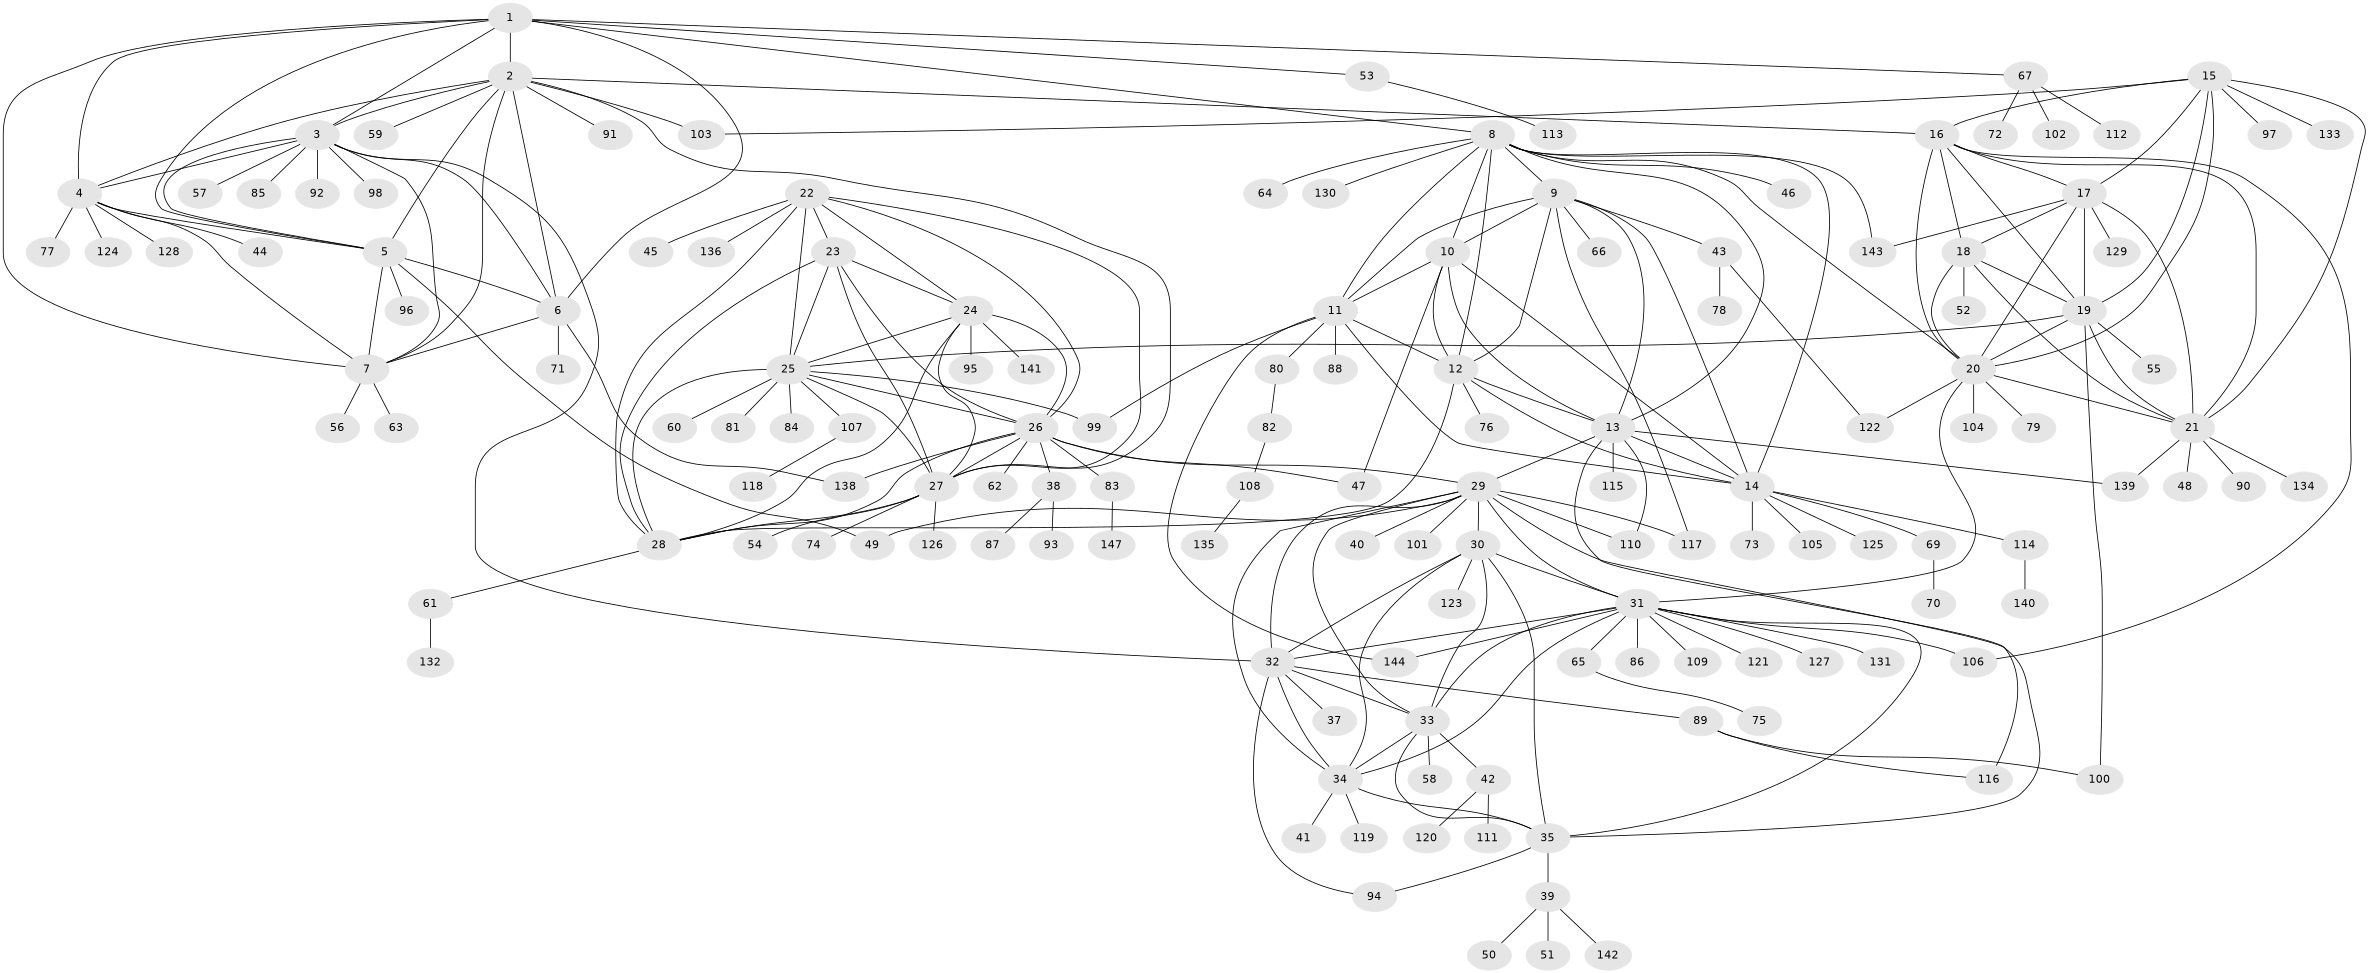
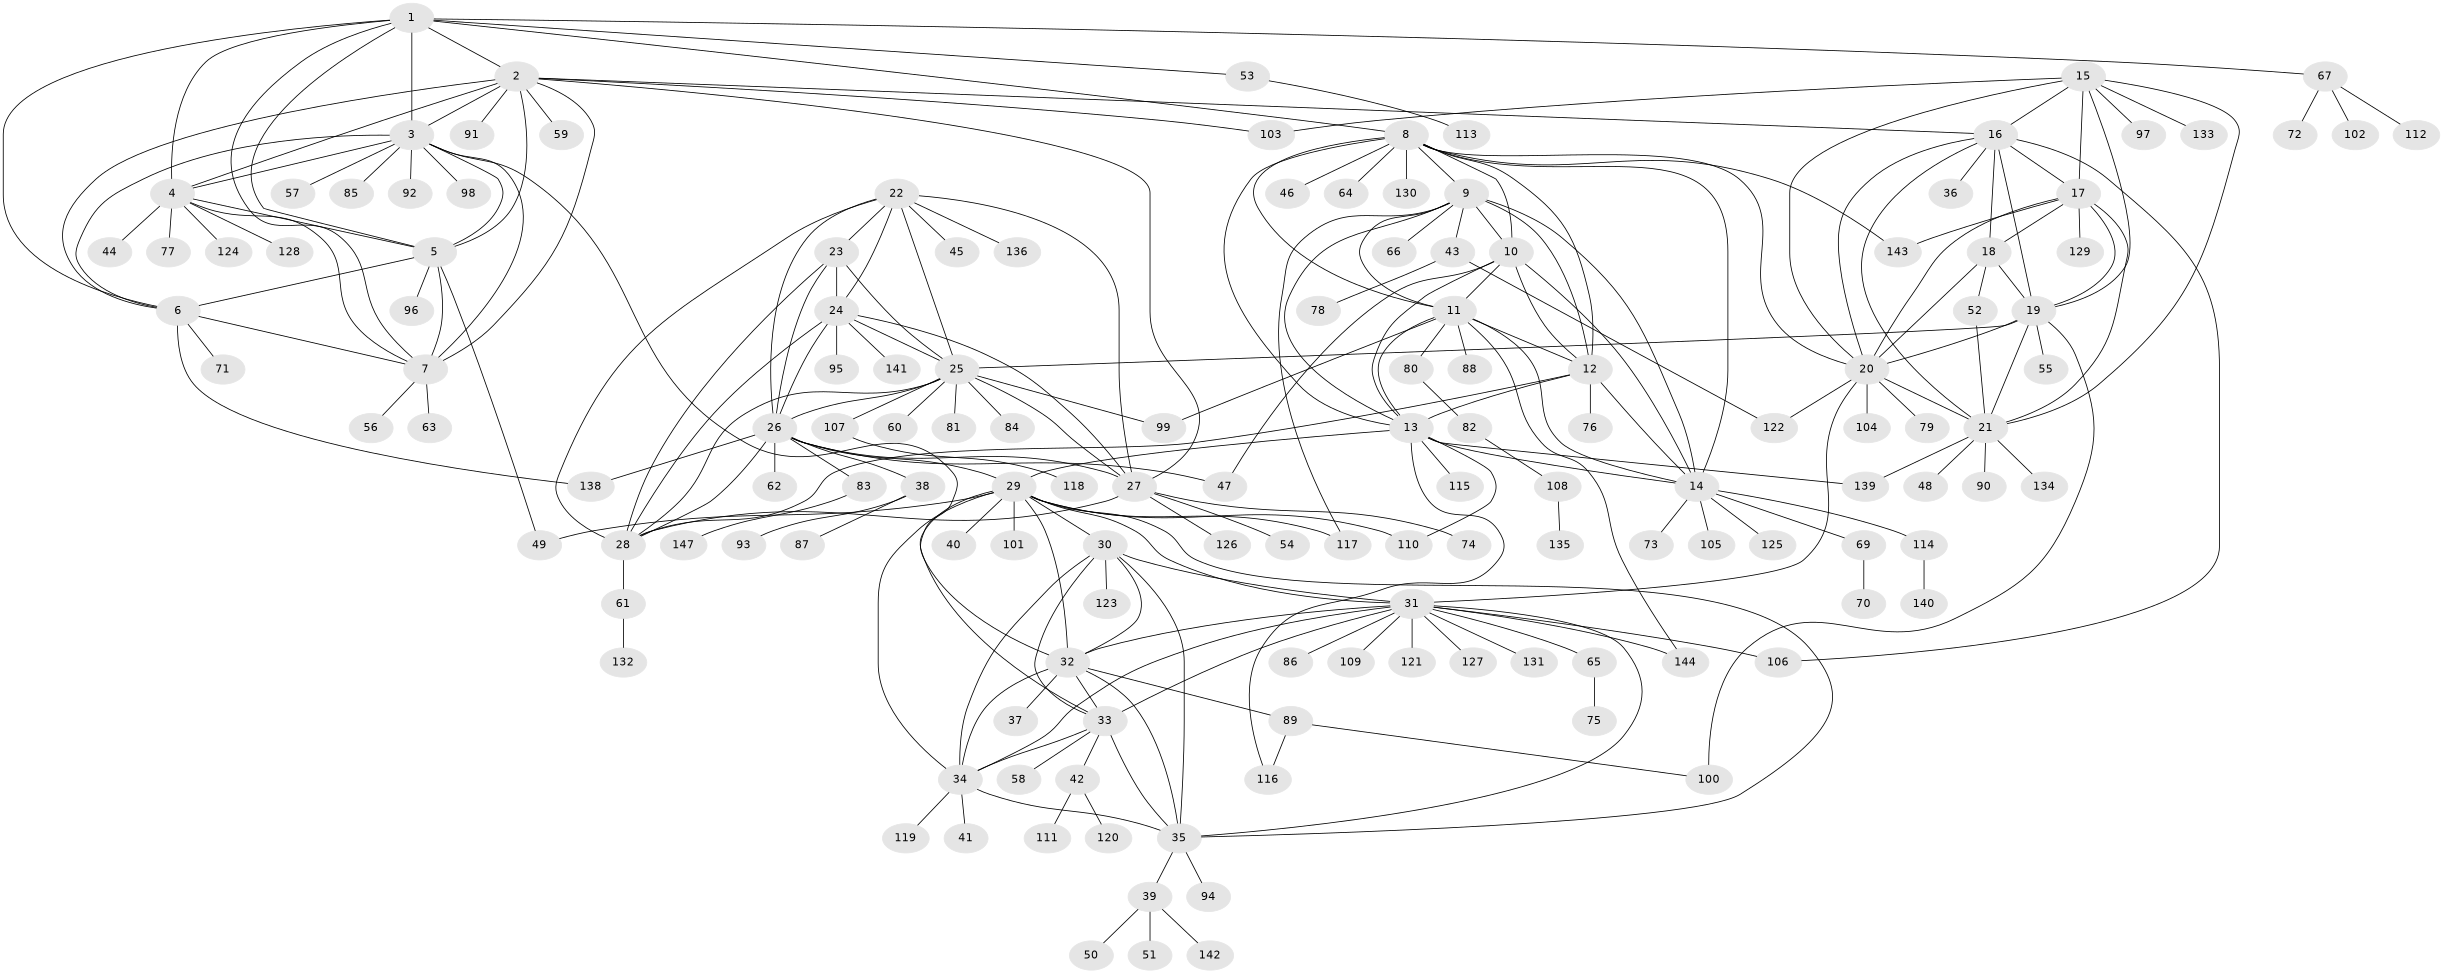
  graph {
    fontname="DejaVu Sans"
    node [color=gray90 fontname="DejaVu Sans" style=filled]
    edge [fontname="DejaVu Sans"]
    1
    2
    3
    4
    5
    6
    7
    8
    53
    67
    16
    27
    59
    91
    103
    32
    57
    85
    92
    98
    44
    77
    124
    128
    49
    96
    71
    138
    56
    63
    9
    10
    11
    12
    13
    14
    20
    46
    64
    130
    143
    113
    72
    102
    112
    17
    18
    19
    21
+   36
    106
    28
    54
    74
    126
    33
    34
    35
    37
    89
    43
    66
    117
    47
    80
    88
    99
    144
    76
    29
    110
    115
    116
    139
    69
    73
    105
    114
    125
    31
    79
    104
    122
    78
    82
    61
    30
    40
    101
    70
    140
    15
    97
    133
    129
    52
    25
    55
    100
    48
    90
    134
    26
    60
    81
    84
    107
    65
    86
    109
    121
    127
    131
    22
    23
    24
    45
    136
    95
    141
    38
    62
    83
    118
    87
    93
    n127 [label=147]
    132
    123
    42
    58
    41
    119
    39
    94
    75
    111
    120
    50
    51
    142
    108
    135
    1 -- 2
    1 -- 3
    1 -- 4
    1 -- 5
    1 -- 6
    1 -- 7
    1 -- 8
    1 -- 53
    1 -- 67
    2 -- 3
    2 -- 4
    2 -- 5
    2 -- 6
    2 -- 7
    2 -- 16
    2 -- 27
    2 -- 59
    2 -- 91
    2 -- 103
    3 -- 4
    3 -- 5
    3 -- 6
    3 -- 7
    3 -- 32
    3 -- 57
    3 -- 85
    3 -- 92
    3 -- 98
    4 -- 5
    4 -- 7
    4 -- 44
    4 -- 77
    4 -- 124
    4 -- 128
    5 -- 6
    5 -- 7
    5 -- 49
    5 -- 96
    6 -- 7
    6 -- 71
    6 -- 138
    7 -- 56
    7 -- 63
    8 -- 9
    8 -- 10
    8 -- 11
    8 -- 12
    8 -- 13
    8 -- 14
    8 -- 20
    8 -- 46
    8 -- 64
    8 -- 130
    8 -- 143
    53 -- 113
    67 -- 72
    67 -- 102
    67 -- 112
    16 -- 20
    16 -- 17
    16 -- 18
    16 -- 19
    16 -- 21
+   16 -- 36
    16 -- 106
    27 -- 28
    27 -- 54
    27 -- 74
    27 -- 126
    32 -- 33
    32 -- 34
-   32 -- 94
+   32 -- 35
    32 -- 37
    32 -- 89
    9 -- 10
    9 -- 11
    9 -- 12
    9 -- 13
    9 -- 14
    9 -- 43
    9 -- 66
    9 -- 117
    10 -- 11
    10 -- 12
    10 -- 13
    10 -- 14
    10 -- 47
    11 -- 12
+   11 -- 13
    11 -- 14
    11 -- 80
    11 -- 88
    11 -- 99
    11 -- 144
    12 -- 13
    12 -- 14
    12 -- 28
    12 -- 76
    13 -- 14
    13 -- 29
    13 -- 110
    13 -- 115
    13 -- 116
    13 -- 139
    14 -- 69
    14 -- 73
    14 -- 105
    14 -- 114
    14 -- 125
    20 -- 21
    20 -- 31
    20 -- 79
    20 -- 104
    20 -- 122
    17 -- 20
    17 -- 143
    17 -- 18
    17 -- 19
    17 -- 21
    17 -- 129
    18 -- 20
    18 -- 19
-   18 -- 21
+   52 -- 21
    18 -- 52
    19 -- 20
    19 -- 21
    19 -- 25
    19 -- 55
    19 -- 100
    21 -- 139
    21 -- 48
    21 -- 90
    21 -- 134
    28 -- 61
    33 -- 34
    33 -- 35
    33 -- 42
    33 -- 58
    34 -- 35
    34 -- 41
    34 -- 119
    35 -- 39
    35 -- 94
    89 -- 116
    89 -- 100
    43 -- 122
    43 -- 78
    80 -- 82
    29 -- 32
    29 -- 49
    29 -- 33
    29 -- 34
    29 -- 35
    29 -- 117
    29 -- 110
    29 -- 31
    29 -- 30
    29 -- 40
    29 -- 101
    69 -- 70
    114 -- 140
    31 -- 32
    31 -- 106
    31 -- 33
    31 -- 34
    31 -- 35
    31 -- 144
    31 -- 65
    31 -- 86
    31 -- 109
    31 -- 121
    31 -- 127
    31 -- 131
    82 -- 108
    61 -- 132
    30 -- 32
    30 -- 33
    30 -- 34
    30 -- 35
    30 -- 31
    30 -- 123
    15 -- 16
    15 -- 103
    15 -- 20
    15 -- 17
    15 -- 19
    15 -- 21
    15 -- 97
    15 -- 133
    25 -- 27
    25 -- 28
    25 -- 99
    25 -- 26
    25 -- 60
    25 -- 81
    25 -- 84
    25 -- 107
    26 -- 27
    26 -- 138
    26 -- 28
    26 -- 47
    26 -- 29
    26 -- 38
    26 -- 62
    26 -- 83
    107 -- 118
    65 -- 75
    22 -- 27
    22 -- 28
    22 -- 25
    22 -- 26
    22 -- 23
    22 -- 24
    22 -- 45
    22 -- 136
-   23 -- 27
    23 -- 28
    23 -- 25
    23 -- 26
    23 -- 24
    24 -- 27
    24 -- 28
    24 -- 25
    24 -- 26
    24 -- 95
    24 -- 141
    38 -- 87
    38 -- 93
    83 -- n127
    42 -- 111
    42 -- 120
    39 -- 50
    39 -- 51
    39 -- 142
    108 -- 135
  }
